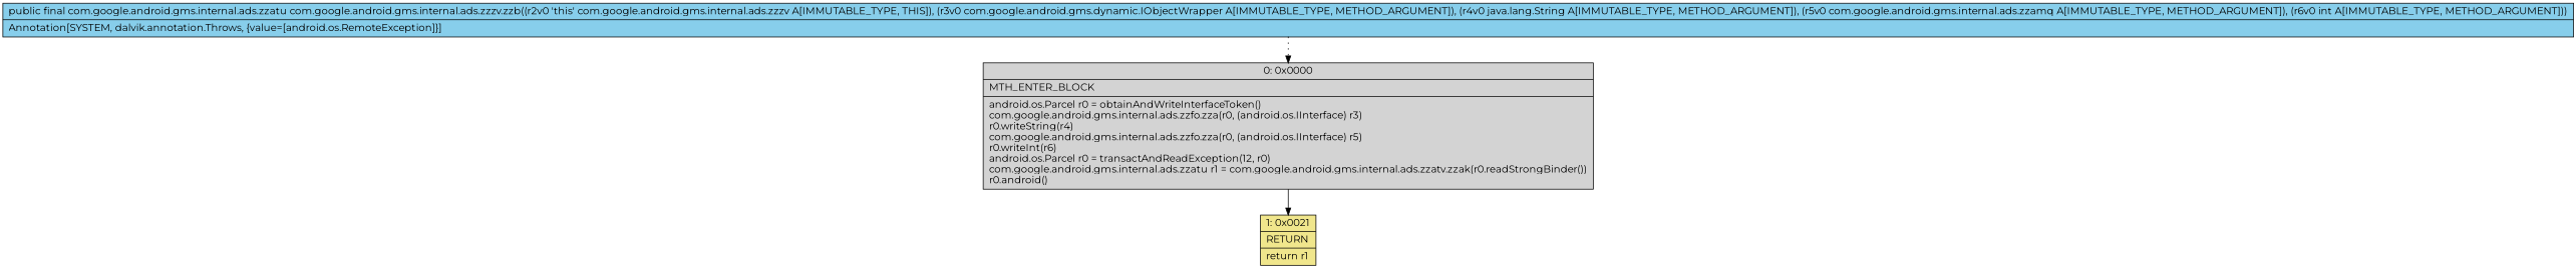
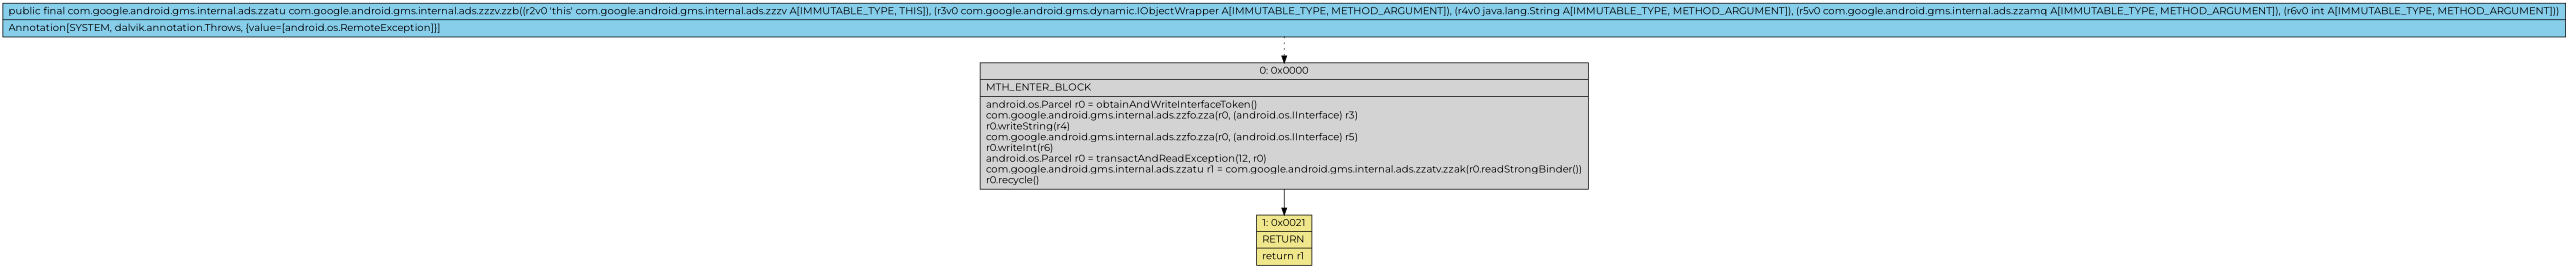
  digraph {
    fontname=Montserrat
    node [shape=record style=filled fontname=Montserrat]
    edge [fontname=Montserrat]
-   n1 [label="{0\:\ 0x0000|MTH_ENTER_BLOCK\l|android.os.Parcel r0 = obtainAndWriteInterfaceToken()\lcom.google.android.gms.internal.ads.zzfo.zza(r0, (android.os.IInterface) r3)\lr0.writeString(r4)\lcom.google.android.gms.internal.ads.zzfo.zza(r0, (android.os.IInterface) r5)\lr0.writeInt(r6)\landroid.os.Parcel r0 = transactAndReadException(12, r0)\lcom.google.android.gms.internal.ads.zzatu r1 = com.google.android.gms.internal.ads.zzatv.zzak(r0.readStrongBinder())\lr0.android()\l}" fillcolor=lightgrey]
+   n1 [label="{0\:\ 0x0000|MTH_ENTER_BLOCK\l|android.os.Parcel r0 = obtainAndWriteInterfaceToken()\lcom.google.android.gms.internal.ads.zzfo.zza(r0, (android.os.IInterface) r3)\lr0.writeString(r4)\lcom.google.android.gms.internal.ads.zzfo.zza(r0, (android.os.IInterface) r5)\lr0.writeInt(r6)\landroid.os.Parcel r0 = transactAndReadException(12, r0)\lcom.google.android.gms.internal.ads.zzatu r1 = com.google.android.gms.internal.ads.zzatv.zzak(r0.readStrongBinder())\lr0.recycle()\l}" fillcolor=lightgrey]
    n2 [label="{1\:\ 0x0021|RETURN\l|return r1\l}" fillcolor=khaki]
    n3 [label="{public final com.google.android.gms.internal.ads.zzatu com.google.android.gms.internal.ads.zzzv.zzb((r2v0 'this' com.google.android.gms.internal.ads.zzzv A[IMMUTABLE_TYPE, THIS]), (r3v0 com.google.android.gms.dynamic.IObjectWrapper A[IMMUTABLE_TYPE, METHOD_ARGUMENT]), (r4v0 java.lang.String A[IMMUTABLE_TYPE, METHOD_ARGUMENT]), (r5v0 com.google.android.gms.internal.ads.zzamq A[IMMUTABLE_TYPE, METHOD_ARGUMENT]), (r6v0 int A[IMMUTABLE_TYPE, METHOD_ARGUMENT]))  | Annotation[SYSTEM, dalvik.annotation.Throws, \{value=[android.os.RemoteException]\}]\l}" fillcolor=skyblue]
    n1 -> n2 [style=solid]
    n3 -> n1 [style=dotted]
  }
